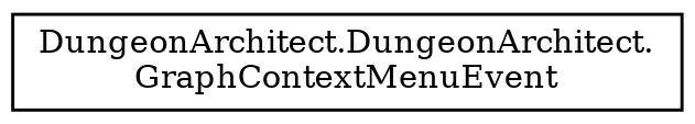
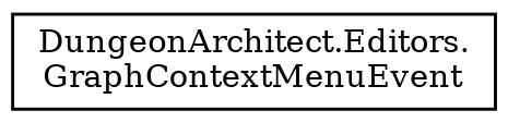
  digraph {
    rankdir=TB
    fontname="DejaVu Serif"
-   n1 [color=black fillcolor=white fontname="DejaVu Serif" fontsize=10 height=0.2 label="DungeonArchitect.DungeonArchitect.\lGraphContextMenuEvent" shape=record style=filled width=0.4]
+   n1 [color=black fillcolor=white fontname="DejaVu Serif" fontsize=10 height=0.2 label="DungeonArchitect.Editors.\lGraphContextMenuEvent" shape=record style=filled width=0.4]
  }
